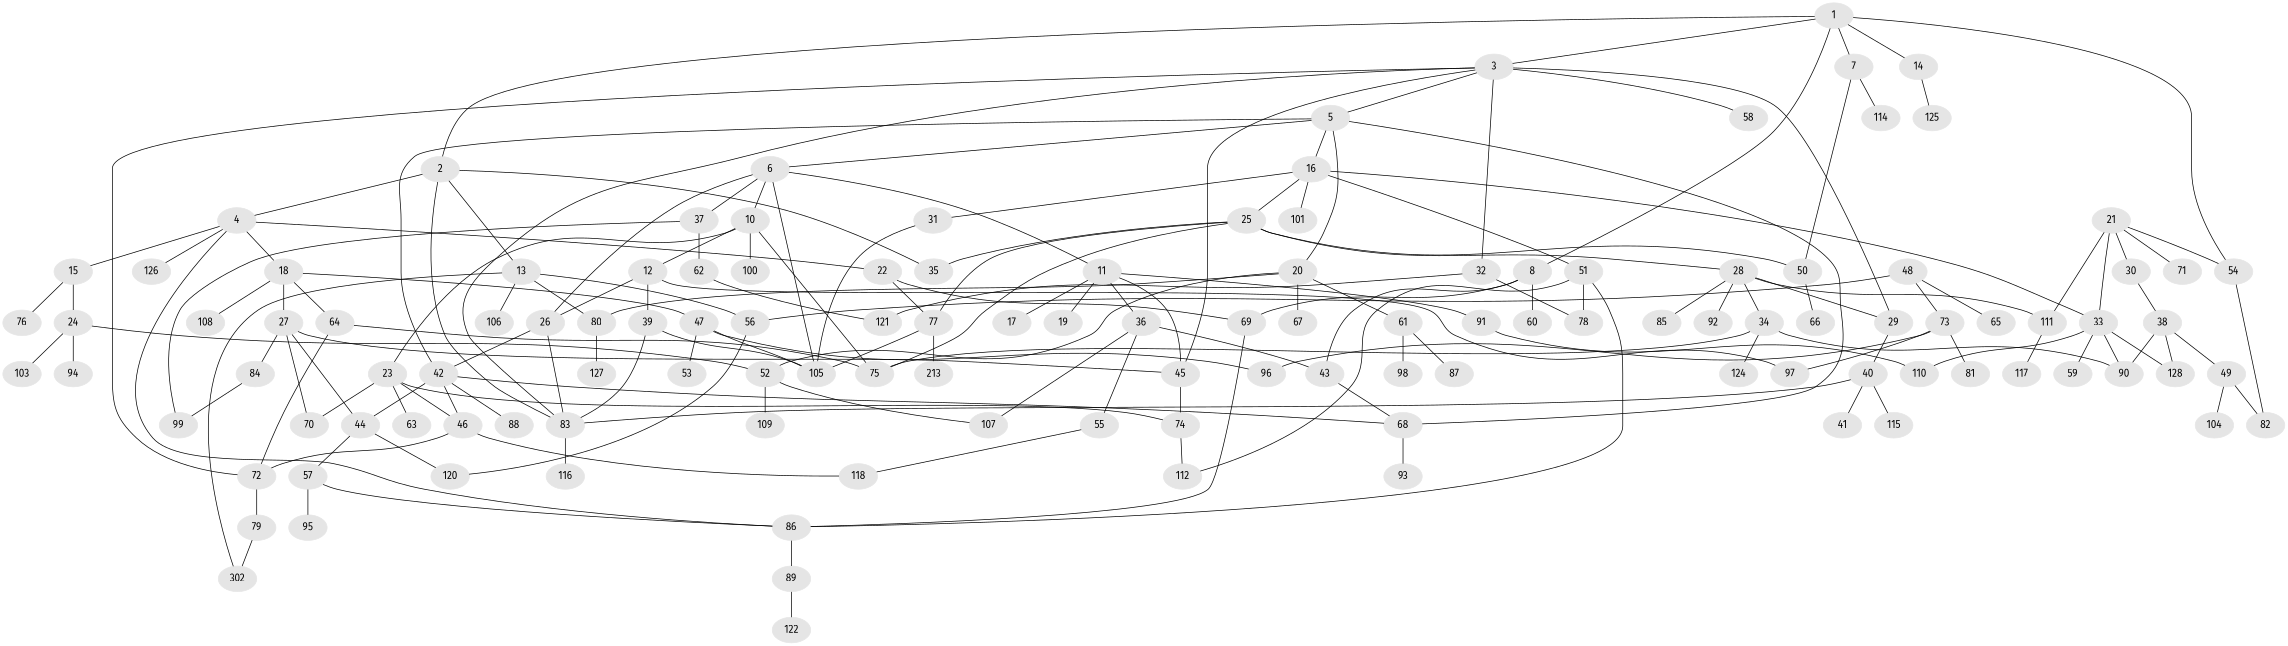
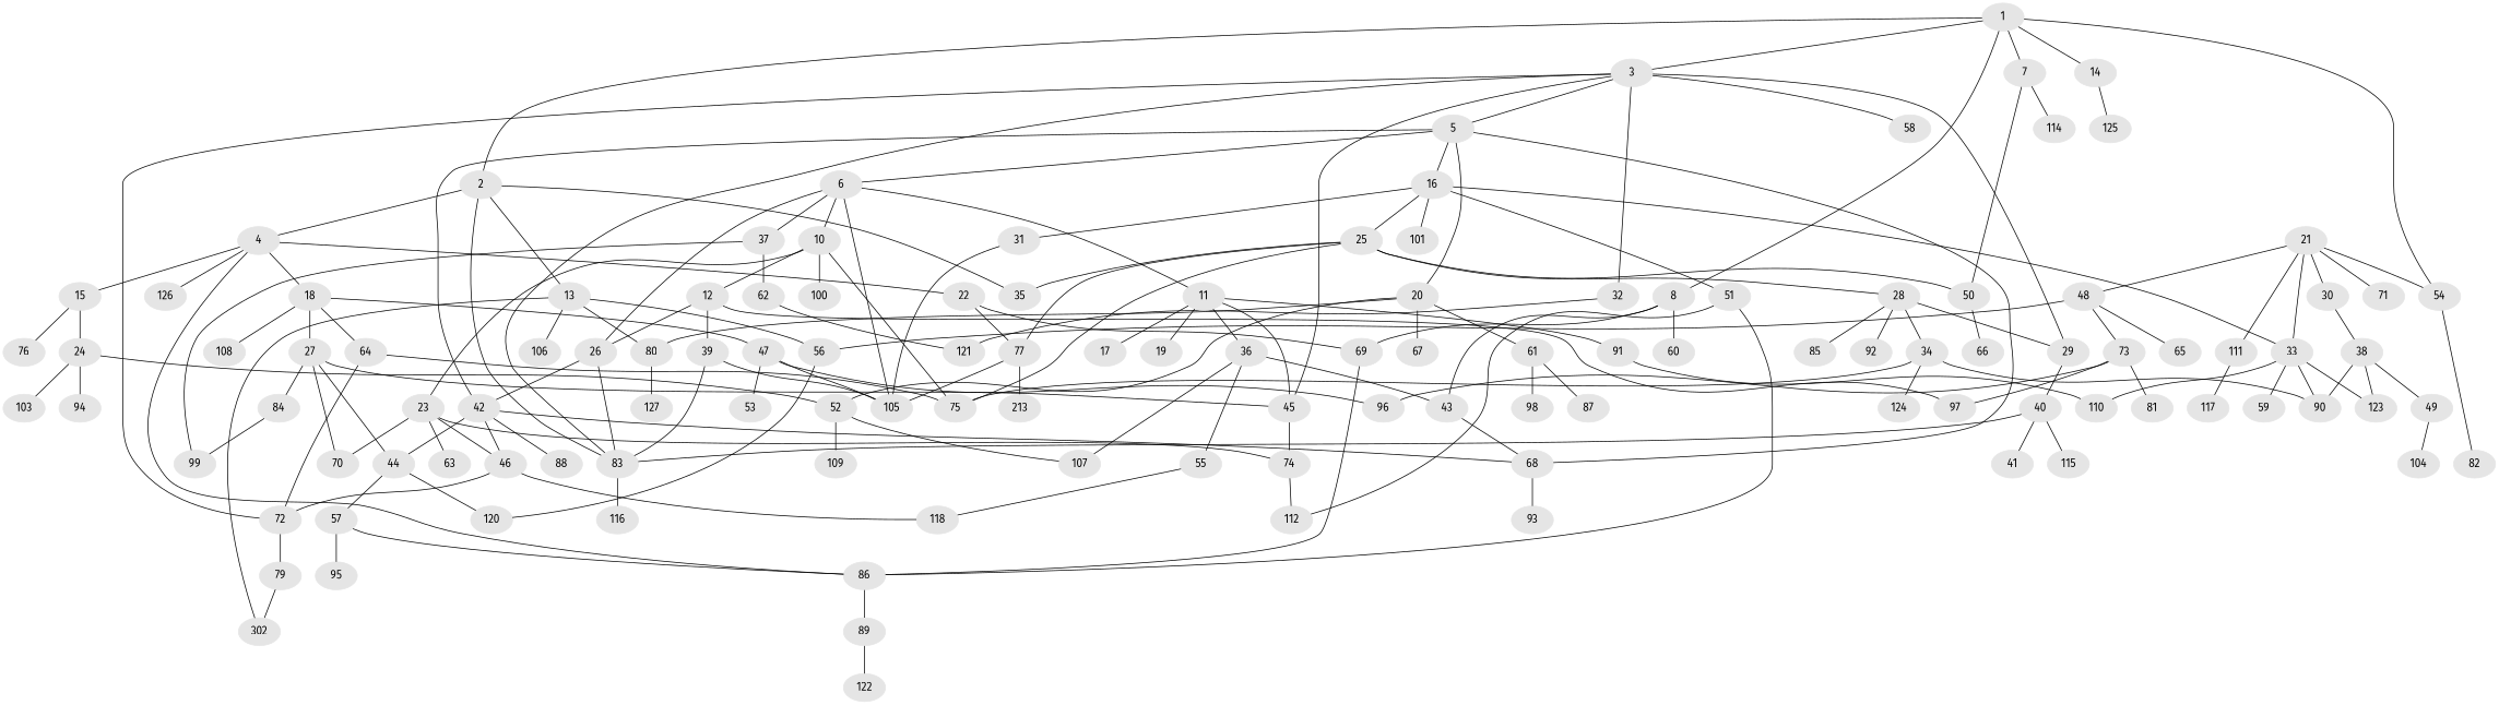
  graph {
    fontname="Fira Sans"
    node [color=gray90 fontname="Fira Sans" style=filled]
    edge [fontname="Fira Sans"]
    1
    2
    3
    7
    8
    14
    54
    4
    13
    35
    83
    5
    29
    32
    45
    58
    72
    50
    114
    43
    60
    69
    125
    82
    15
    18
    22
    86
    126
    56
    80
    n32 [label=302]
    106
    116
    6
    16
    20
    42
    68
    21
    33
    30
    48
    71
    111
    40
-   78
    121
    74
    79
    24
    76
    27
    47
    64
    108
    77
    89
    10
    11
    26
    37
    105
    25
    31
    51
    101
    52
    61
    67
    46
    44
    88
    93
    12
    23
    75
    100
    17
    19
    36
    91
    62
    99
    66
    39
    97
    63
    70
    55
    107
    110
    120
    127
    94
    103
    28
    59
    90
-   123 [label=128]
+   123
    112
    84
    53
    96
    109
    87
    98
    38
    65
    73
    117
    n112 [label=213]
    118
    34
    85
    92
    57
    124
    41
    115
    49
    104
    95
    81
    122
    1 -- 2
    1 -- 3
    1 -- 7
    1 -- 8
    1 -- 14
    1 -- 54
    2 -- 4
    2 -- 13
    2 -- 35
    2 -- 83
    3 -- 83
    3 -- 5
    3 -- 29
    3 -- 32
    3 -- 45
    3 -- 58
    3 -- 72
    7 -- 50
    7 -- 114
    8 -- 43
    8 -- 60
    8 -- 69
    14 -- 125
    54 -- 82
    4 -- 15
    4 -- 18
    4 -- 22
    4 -- 86
    4 -- 126
    13 -- 56
    13 -- 80
    13 -- n32
    13 -- 106
    83 -- 116
    5 -- 6
    5 -- 16
    5 -- 20
    5 -- 42
    5 -- 68
    29 -- 40
-   32 -- 78
    32 -- 121
    45 -- 74
    72 -- 79
    50 -- 66
    43 -- 68
    69 -- 86
    15 -- 24
    15 -- 76
    18 -- 27
    18 -- 47
    18 -- 64
    18 -- 108
    22 -- 69
    22 -- 77
    86 -- 89
    56 -- 120
    80 -- 127
    6 -- 10
    6 -- 11
    6 -- 26
    6 -- 37
    6 -- 105
    16 -- 33
    16 -- 25
    16 -- 31
    16 -- 51
    16 -- 101
    20 -- 80
    20 -- 52
    20 -- 61
    20 -- 67
    42 -- 68
    42 -- 46
    42 -- 44
    42 -- 88
    68 -- 93
    21 -- 54
    21 -- 33
    21 -- 30
+   21 -- 48
    21 -- 71
    21 -- 111
    33 -- 110
    33 -- 59
    33 -- 90
    33 -- 123
    30 -- 38
    48 -- 56
    48 -- 65
    48 -- 73
    111 -- 117
    40 -- 83
    40 -- 41
    40 -- 115
    74 -- 112
    79 -- n32
    24 -- 52
    24 -- 94
    24 -- 103
    27 -- 45
    27 -- 44
    27 -- 70
    27 -- 84
    47 -- 105
    47 -- 53
    47 -- 96
    64 -- 72
    64 -- 75
    77 -- 105
    77 -- n112
    89 -- 122
    10 -- 12
    10 -- 23
    10 -- 75
    10 -- 100
    11 -- 45
    11 -- 17
    11 -- 19
    11 -- 36
    11 -- 91
    26 -- 83
    26 -- 42
    37 -- 62
    37 -- 99
    25 -- 35
    25 -- 50
    25 -- 77
    25 -- 75
    25 -- 28
    31 -- 105
    51 -- 86
-   51 -- 78
    51 -- 112
    52 -- 107
    52 -- 109
    61 -- 87
    61 -- 98
    46 -- 72
    46 -- 118
    44 -- 120
    44 -- 57
    12 -- 26
    12 -- 39
    12 -- 97
    23 -- 74
    23 -- 46
    23 -- 63
    23 -- 70
    36 -- 43
    36 -- 55
    36 -- 107
    91 -- 110
    62 -- 121
    39 -- 83
    39 -- 105
    55 -- 118
    28 -- 29
-   28 -- 111
    28 -- 34
    28 -- 85
    28 -- 92
    84 -- 99
    38 -- 90
    38 -- 123
    38 -- 49
    73 -- 97
    73 -- 96
    73 -- 81
    34 -- 75
    34 -- 90
    34 -- 124
    57 -- 86
    57 -- 95
-   49 -- 82
    49 -- 104
  }
